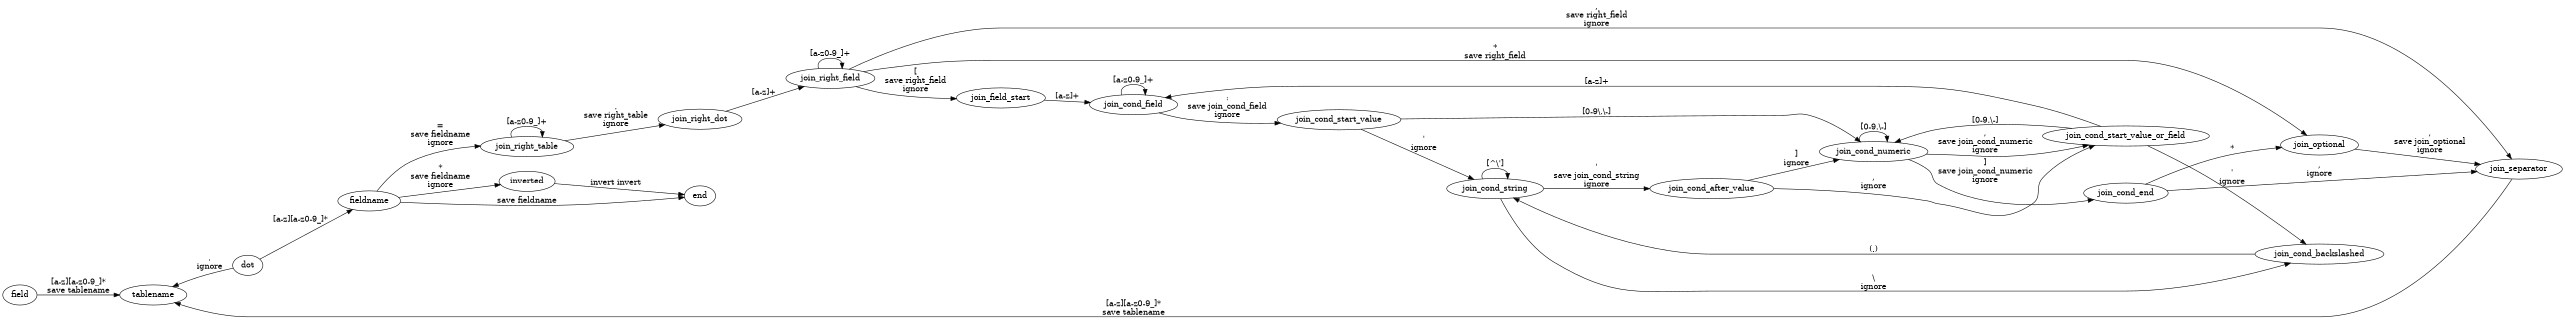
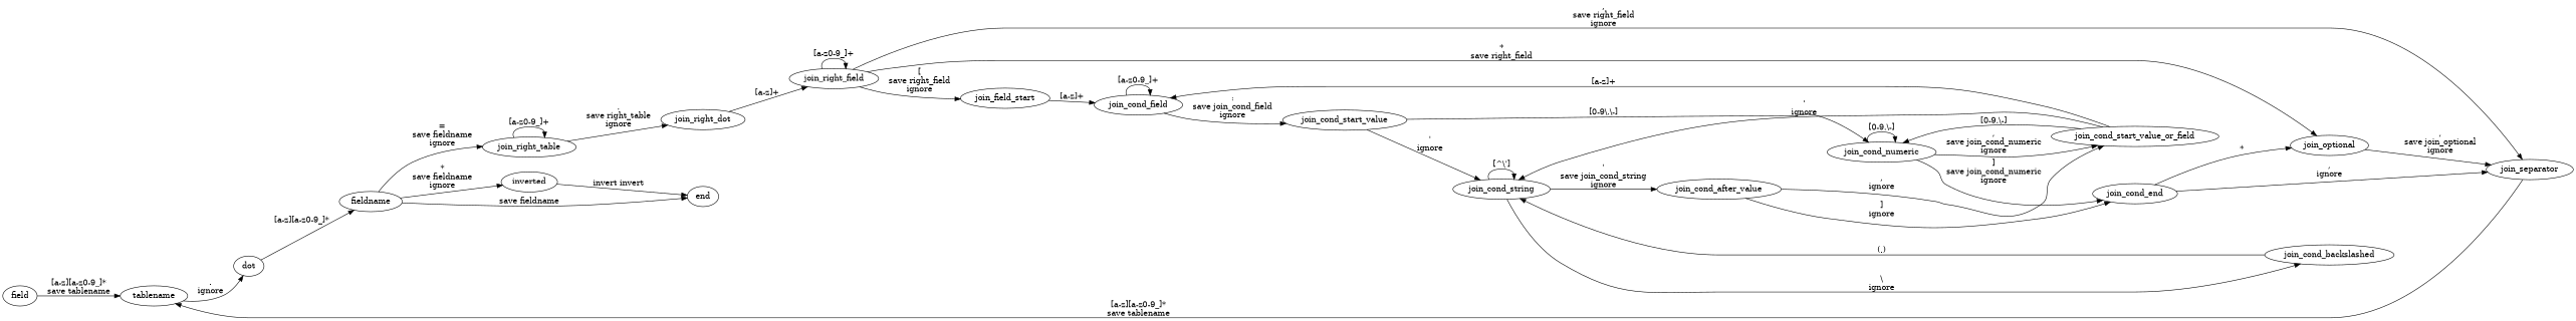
  digraph {
    rankdir=LR
    n1 [label=field]
    tablename
    dot
    fieldname
    end
    inverted
    join_right_table
    join_right_dot
    join_right_field
    join_separator
    n11 [label=join_field_start]
    join_optional
    join_cond_field
    join_cond_start_value
    join_cond_string
    join_cond_numeric
    join_cond_backslashed
    join_cond_after_value
    join_cond_start_value_or_field
    join_cond_end
    n1 -> tablename [label="[a-z][a-z0-9_]*\nsave tablename"]
-   dot -> tablename [label=".\nignore"]
+   tablename -> dot [label=".\nignore"]
    dot -> fieldname [label="[a-z][a-z0-9_]*"]
    fieldname -> end [label="save fieldname"]
    fieldname -> inverted [label="*\nsave fieldname\nignore"]
    fieldname -> join_right_table [label="=\nsave fieldname\nignore"]
    inverted -> end [label="invert invert"]
    join_right_table -> join_right_table [label="[a-z0-9_]+"]
    join_right_table -> join_right_dot [label=".\nsave right_table\nignore"]
    join_right_dot -> join_right_field [label="[a-z]+"]
    join_right_field -> join_right_field [label="[a-z0-9_]+"]
    join_right_field -> join_separator [label=",\nsave right_field\nignore"]
    join_right_field -> n11 [label="[\nsave right_field\nignore"]
    join_right_field -> join_optional [label="*\nsave right_field"]
    join_separator -> tablename [label="[a-z][a-z0-9_]*\nsave tablename"]
    n11 -> join_cond_field [label="[a-z]+"]
    join_optional -> join_separator [label=",\nsave join_optional\nignore"]
    join_cond_field -> join_cond_field [label="[a-z0-9_]+"]
    join_cond_field -> join_cond_start_value [label=":\nsave join_cond_field\nignore"]
    join_cond_start_value -> join_cond_string [label="'\nignore"]
    join_cond_start_value -> join_cond_numeric [label="[0-9\\.\\-]"]
    join_cond_string -> join_cond_string [label="[^\\']"]
    join_cond_string -> join_cond_backslashed [label="\\\nignore"]
    join_cond_string -> join_cond_after_value [label="'\nsave join_cond_string\nignore"]
    join_cond_numeric -> join_cond_numeric [label="[0-9.\\-]"]
    join_cond_numeric -> join_cond_start_value_or_field [label=",\nsave join_cond_numeric\nignore"]
    join_cond_numeric -> join_cond_end [label="]\nsave join_cond_numeric\nignore"]
    join_cond_backslashed -> join_cond_string [label="(.)"]
    join_cond_after_value -> join_cond_start_value_or_field [label=",\nignore"]
-   join_cond_after_value -> join_cond_numeric [label="]\nignore"]
+   join_cond_after_value -> join_cond_end [label="]\nignore"]
    join_cond_start_value_or_field -> join_cond_field [label="[a-z]+"]
-   join_cond_start_value_or_field -> join_cond_backslashed [label="'\nignore"]
+   join_cond_start_value_or_field -> join_cond_string [label="'\nignore"]
    join_cond_start_value_or_field -> join_cond_numeric [label="[0-9.\\-]"]
    join_cond_end -> join_separator [label=",\nignore"]
    join_cond_end -> join_optional [label="*"]
  }
